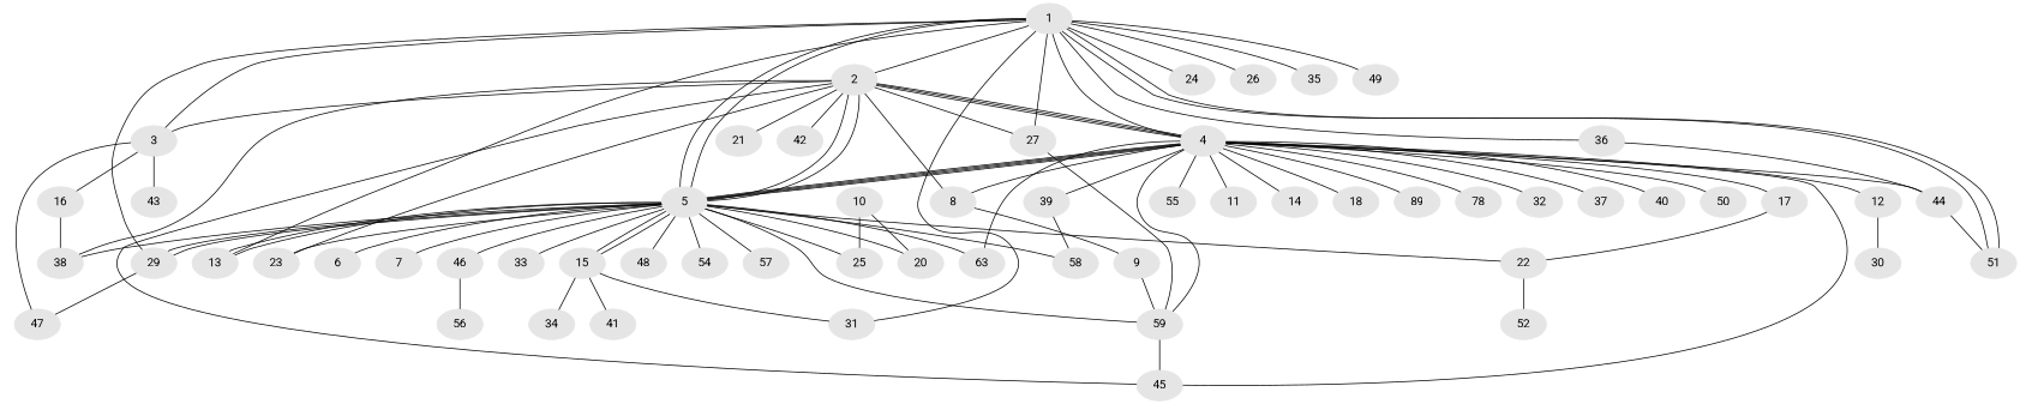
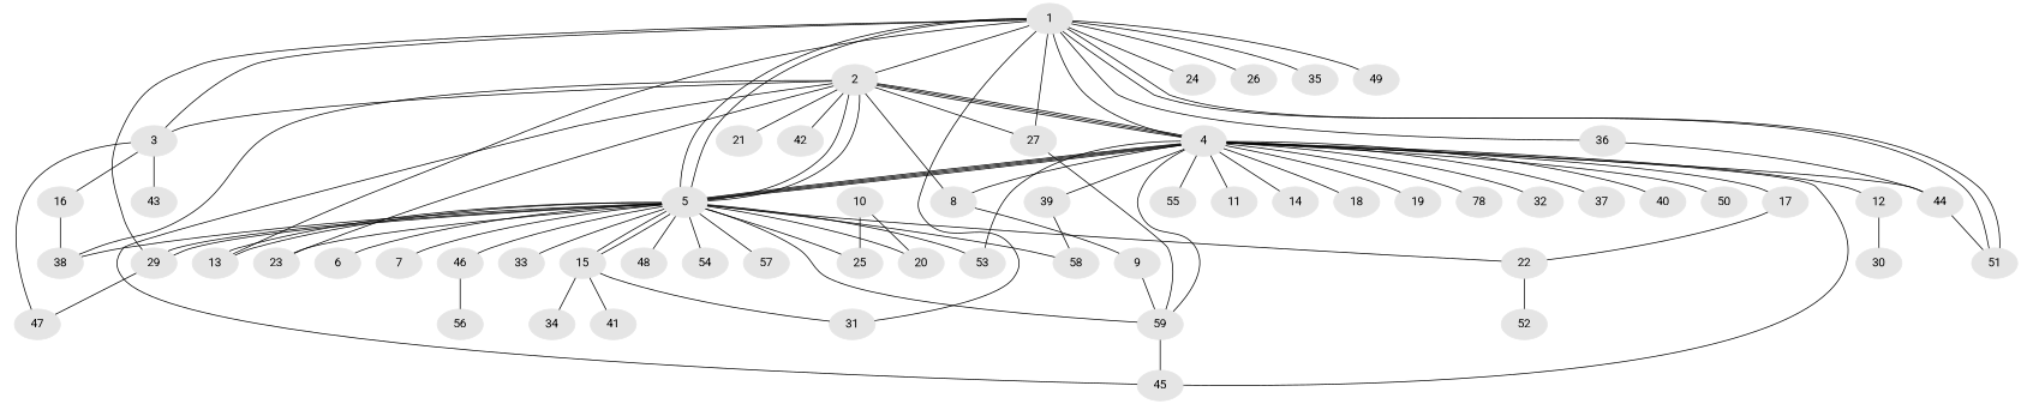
  graph {
    fontname=Roboto
    node [color=gray90 fontname=Roboto style=filled]
    edge [fontname=Roboto]
    1
    2
    3
    4
    5
    13
    24
    26
    27
    29
    31
    35
    36
    49
    51
    8
    21
    23
    38
    42
    45
    16
    43
    47
    11
    12
    14
    17
    18
-   19 [label=89]
+   19
    n31 [label=78]
    32
    37
    39
    40
    44
    50
-   53 [label=63]
+   53
    55
    59
    6
    7
    15
    20
    22
    25
    33
    46
    48
    54
    57
    58
    9
    30
    34
    41
    52
    56
    10
    1 -- 2
    1 -- 3
    1 -- 4
    1 -- 5
    1 -- 5
    1 -- 13
    1 -- 24
    1 -- 26
    1 -- 27
    1 -- 29
    1 -- 31
    1 -- 35
    1 -- 36
    1 -- 49
    1 -- 51
    1 -- 51
    2 -- 3
    2 -- 4
    2 -- 4
    2 -- 4
    2 -- 5
    2 -- 5
    2 -- 27
    2 -- 8
    2 -- 21
    2 -- 23
    2 -- 38
    2 -- 42
    2 -- 45
    3 -- 16
    3 -- 43
    3 -- 47
    4 -- 5
    4 -- 5
    4 -- 5
    4 -- 5
    4 -- 8
    4 -- 45
    4 -- 11
    4 -- 12
    4 -- 14
    4 -- 17
    4 -- 18
    4 -- 19
    4 -- n31
    4 -- 32
    4 -- 37
    4 -- 39
    4 -- 40
    4 -- 44
    4 -- 50
    4 -- 53
    4 -- 55
    4 -- 59
    5 -- 13
    5 -- 13
    5 -- 29
    5 -- 29
    5 -- 23
    5 -- 38
    5 -- 53
    5 -- 59
    5 -- 6
    5 -- 7
    5 -- 15
    5 -- 15
    5 -- 20
    5 -- 22
    5 -- 25
    5 -- 33
    5 -- 46
    5 -- 48
    5 -- 54
    5 -- 57
    5 -- 58
    27 -- 59
    29 -- 47
    36 -- 44
    8 -- 9
    16 -- 38
    12 -- 30
    17 -- 22
    39 -- 58
    44 -- 51
    59 -- 45
    15 -- 31
    15 -- 34
    15 -- 41
    22 -- 52
    46 -- 56
    9 -- 59
    10 -- 20
    10 -- 25
  }
